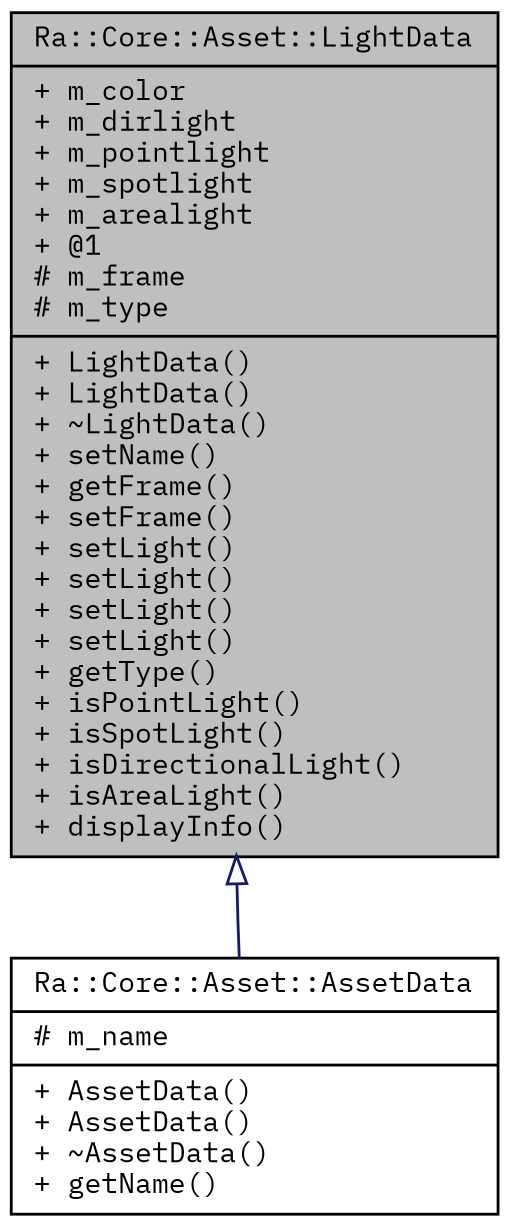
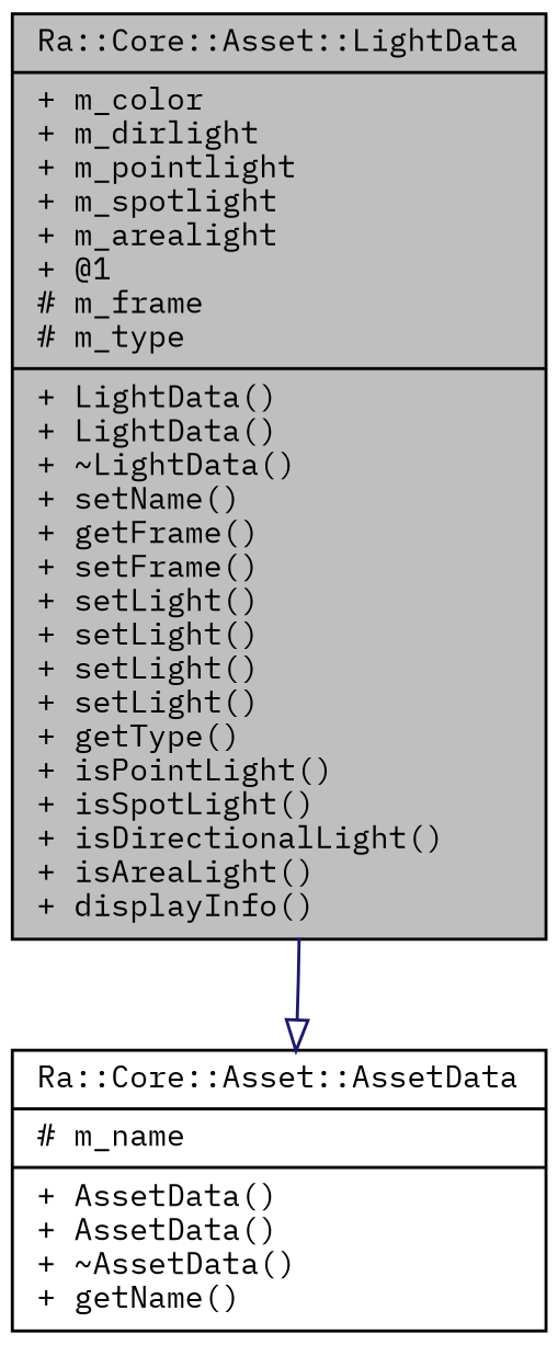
  digraph {
    fontname="IBM Plex Mono"
    node [color=black fontname="IBM Plex Mono" fontsize=10 shape=record style=filled]
    n1 [fillcolor=grey75 fontcolor=black height=0.2 label="{Ra::Core::Asset::LightData\n|+ m_color\l+ m_dirlight\l+ m_pointlight\l+ m_spotlight\l+ m_arealight\l+ @1\l# m_frame\l# m_type\l|+ LightData()\l+ LightData()\l+ ~LightData()\l+ setName()\l+ getFrame()\l+ setFrame()\l+ setLight()\l+ setLight()\l+ setLight()\l+ setLight()\l+ getType()\l+ isPointLight()\l+ isSpotLight()\l+ isDirectionalLight()\l+ isAreaLight()\l+ displayInfo()\l}" width=0.4]
    n2 [fillcolor=white height=0.2 label="{Ra::Core::Asset::AssetData\n|# m_name\l|+ AssetData()\l+ AssetData()\l+ ~AssetData()\l+ getName()\l}" width=0.4]
-   n1 -> n2 [arrowtail=onormal color=midnightblue dir=back fontname="IBM Plex Mono" fontsize=10 labelfontname=Helvetica labelfontsize=10 style=solid]
+   n2 -> n1 [arrowtail=onormal color=midnightblue dir=back fontname="IBM Plex Mono" fontsize=10 labelfontname=Helvetica labelfontsize=10 style=solid]
  }
